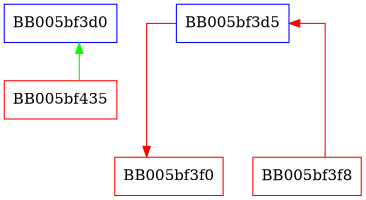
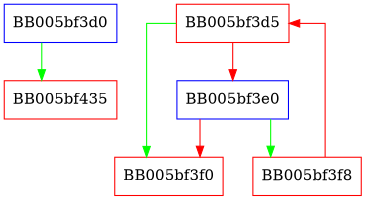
  digraph {
    splines=ortho
    node [color=red shape=box]
    edge [color=green]
    BB005bf3d0 [color=blue]
    n2 [label=BB005bf435]
    n3 [label=BB005bf3f0]
-   BB005bf3d5 [color=blue]
+   BB005bf3d5
+   BB005bf3e0 [color=blue]
    BB005bf3f8
-   n2 -> BB005bf3d0
-   BB005bf3d5 -> n3 [color=red]
+   BB005bf3d0 -> n2
+   BB005bf3d5 -> n3
+   BB005bf3d5 -> BB005bf3e0 [color=red]
+   BB005bf3e0 -> n3 [color=red]
+   BB005bf3e0 -> BB005bf3f8
    BB005bf3f8 -> BB005bf3d5 [color=red]
  }
